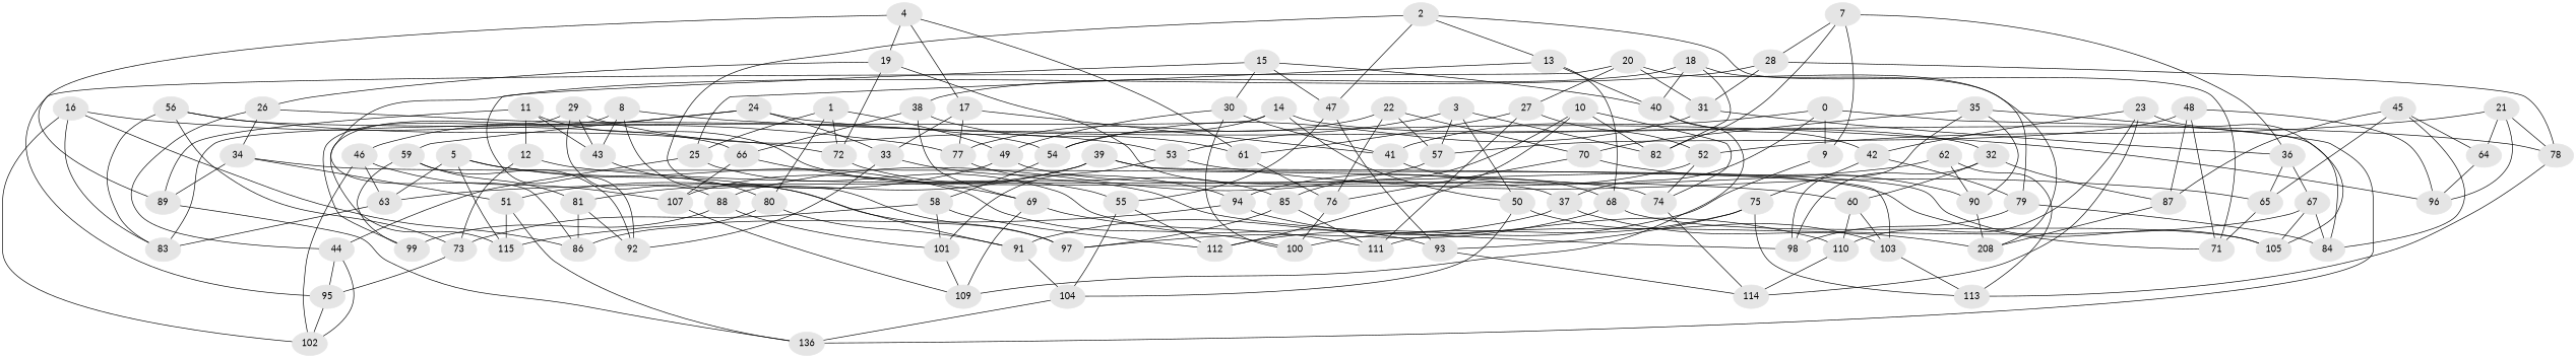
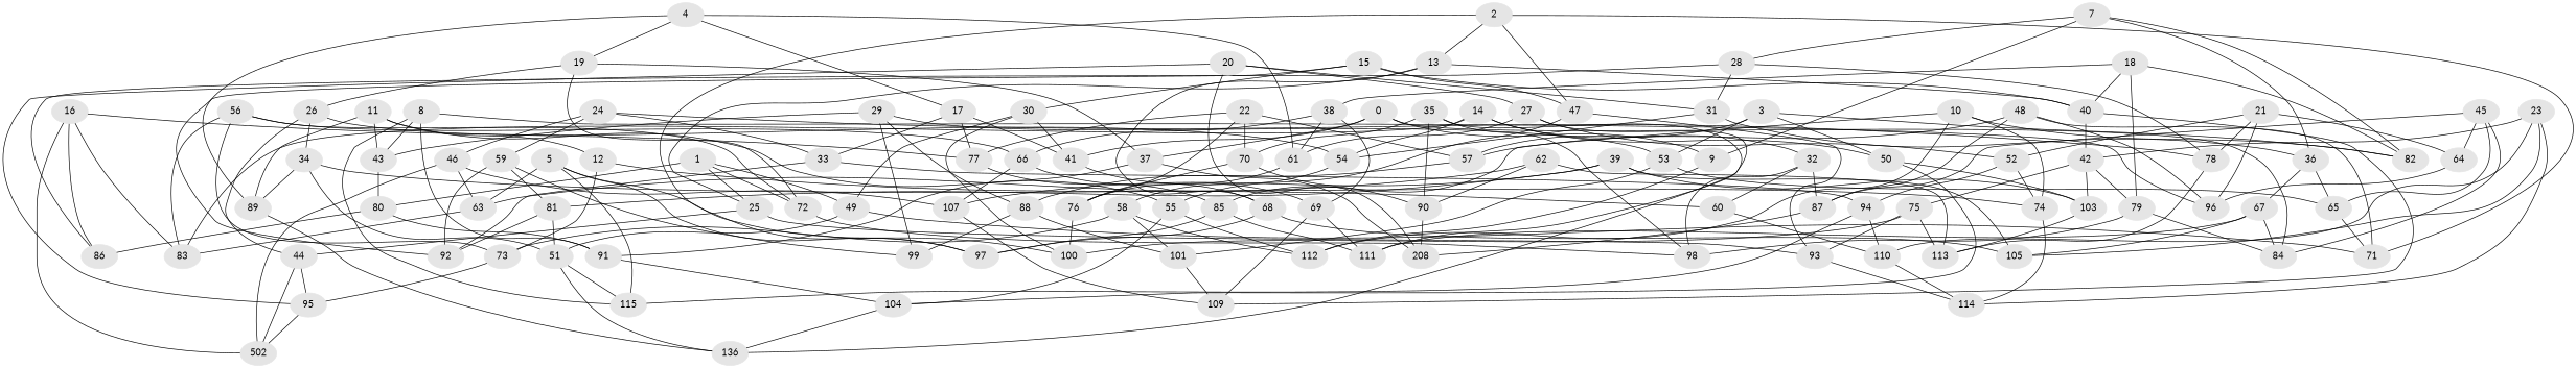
  graph {
    fontname=Lato
    node [color=gray90 fontname=Lato style=filled]
    edge [fontname=Lato]
    1
    25
    49
    72
    80
    44
    93
    71
    51
    98
    91
    86
    2
    13
    47
    97
    40
    68
    55
    3
    50
    53
    57
    82
    103
    104
    65
    101
    88
    4
    17
    19
    61
    89
    41
    77
    33
    37
    26
    76
    n41 [label=136]
    5
    63
    100
    115
    83
    n47 [label=0]
    9
    84
    112
    n51 [label=208]
    7
    28
    36
    31
    78
    67
    8
    43
    96
    10
    74
    85
    114
    111
    11
    12
    60
    73
    110
    64
    95
    109
    42
    105
    14
    32
    54
    87
    58
    15
    30
    92
    16
-   102
+   102 [label=502]
    94
    18
    38
    79
    66
    69
    34
    20
    27
    52
    21
    113
    22
    70
    90
    23
    75
    24
    46
    59
    107
    99
    81
    29
    35
    39
    45
    48
    56
    62
    1 -- 25
    1 -- 49
    1 -- 72
    1 -- 80
    25 -- 44
    25 -- 93
    49 -- 71
    49 -- 51
    72 -- 98
    80 -- 91
    80 -- 86
    44 -- 95
    44 -- 102
    93 -- 114
    51 -- n41
    51 -- 115
    91 -- 104
    2 -- 71
    2 -- 13
    2 -- 47
    2 -- 97
    13 -- 25
    13 -- 40
    13 -- 68
    47 -- 93
    47 -- 55
    40 -- 109
    40 -- 42
    68 -- 97
    68 -- 105
    55 -- 104
    55 -- 112
    3 -- 50
    3 -- 53
    3 -- 57
    3 -- 82
    50 -- 103
    50 -- 104
    53 -- 65
    53 -- 101
    57 -- 88
    103 -- 113
    104 -- n41
    65 -- 71
    101 -- 109
    88 -- 101
    88 -- 99
    4 -- 17
    4 -- 19
    4 -- 61
    4 -- 89
    17 -- 41
    17 -- 77
    17 -- 33
    19 -- 72
    19 -- 37
    19 -- 26
    61 -- 76
    89 -- n41
    41 -- 68
    77 -- 85
    33 -- 92
    33 -- 94
    37 -- 91
    37 -- n51
    26 -- 44
    26 -- 54
    26 -- 34
    76 -- 100
    5 -- 97
    5 -- 63
    5 -- 100
    5 -- 115
    63 -- 83
    n47 -- 41
    n47 -- 37
    n47 -- 9
    n47 -- 84
    9 -- 112
    7 -- 82
    7 -- 9
    7 -- 28
    7 -- 36
    28 -- 86
    28 -- 31
    28 -- 78
    36 -- 65
    36 -- 67
    31 -- 36
    31 -- 54
    78 -- 113
    67 -- 84
    67 -- 111
    67 -- 105
    8 -- 91
    8 -- 115
    8 -- 43
    8 -- 96
    43 -- 80
    10 -- 82
    10 -- 112
    10 -- 74
    10 -- 85
    74 -- 114
    85 -- 97
    85 -- 111
    11 -- 55
    11 -- 89
    11 -- 43
    11 -- 12
    12 -- 60
    12 -- 73
-   60 -- 103
+   42 -- 103
    60 -- 110
    73 -- 95
    110 -- 114
    64 -- 96
    95 -- 102
    42 -- 79
    42 -- 75
    14 -- 50
    14 -- 83
    14 -- 32
    14 -- 54
    32 -- 98
    32 -- 60
    32 -- 87
    54 -- 58
    87 -- n51
    58 -- 101
    58 -- 112
    58 -- 73
    15 -- 47
    15 -- 40
    15 -- 30
    15 -- 92
    30 -- 49
    30 -- 41
    30 -- 100
    16 -- 86
    16 -- 77
    16 -- 83
    16 -- 102
    94 -- 115
    94 -- 110
    18 -- 40
    18 -- 82
    18 -- 38
    18 -- 79
    38 -- 61
    38 -- 66
    38 -- 69
    79 -- 98
    79 -- 84
    66 -- 69
    66 -- 107
    69 -- 111
    69 -- 109
    34 -- 51
    34 -- 89
    34 -- 74
    20 -- n51
    20 -- 31
    20 -- 95
    20 -- 27
    27 -- 61
    27 -- 111
    27 -- 52
    52 -- 74
    52 -- 94
    21 -- 78
    21 -- 96
    21 -- 64
    21 -- 52
    22 -- 57
    22 -- 77
    22 -- 76
    22 -- 70
    70 -- 76
    70 -- 90
    90 -- n51
    23 -- 114
    23 -- 110
    23 -- 42
    23 -- 105
    75 -- 93
    75 -- 100
    75 -- 113
    24 -- 33
    24 -- 78
    24 -- 46
    24 -- 59
    46 -- 63
    46 -- 102
    46 -- 107
    59 -- 92
    59 -- 99
    59 -- 81
    107 -- 109
-   81 -- 86
+   81 -- 51
    81 -- 92
    29 -- 53
    29 -- 88
    29 -- 43
    29 -- 99
    35 -- 98
    35 -- n41
    35 -- 70
    35 -- 90
    39 -- 103
    39 -- 105
    39 -- 107
    39 -- 81
    45 -- 65
    45 -- 84
    45 -- 64
    45 -- 87
    48 -- 71
    48 -- 57
    48 -- 96
    48 -- 87
    56 -- 72
    56 -- 83
    56 -- 73
    56 -- 66
    62 -- 63
    62 -- 113
    62 -- 90
  }
